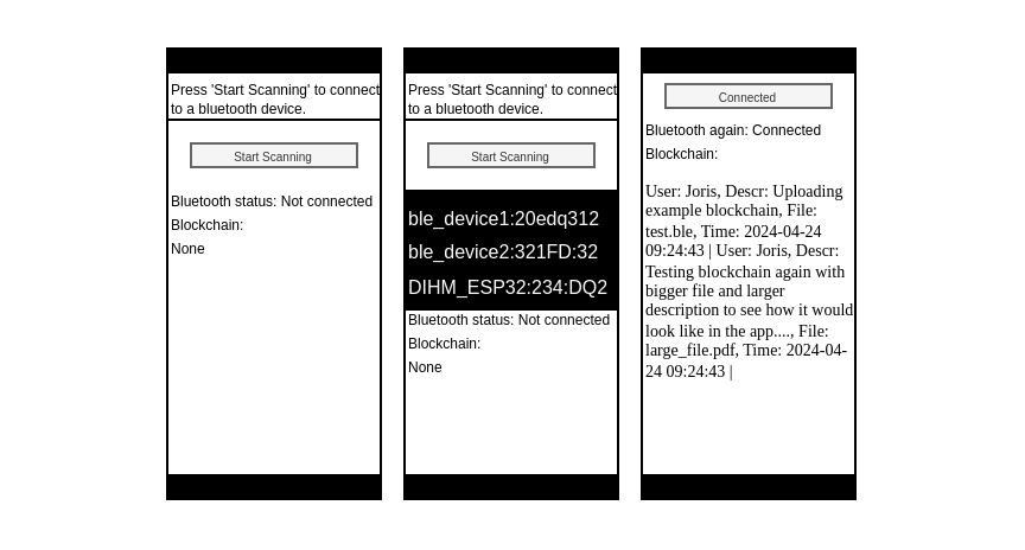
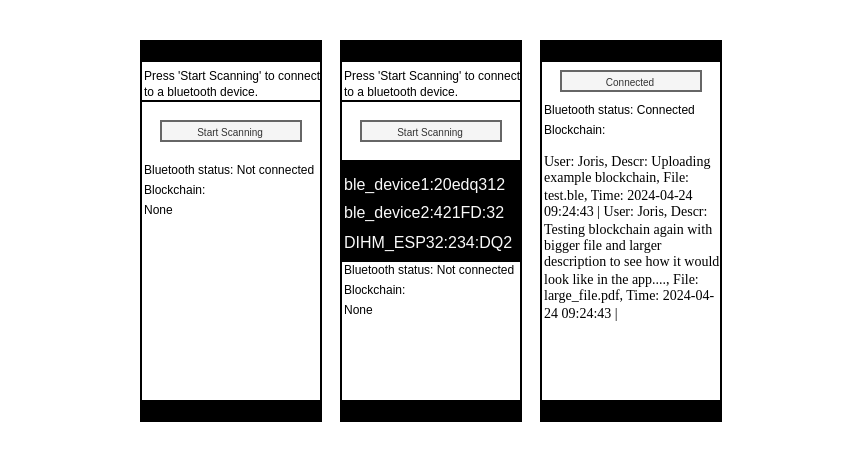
  <mxCell id="0" />
  <mxCell id="1" parent="0" />
  <mxCell id="2" value="" style="whiteSpace=wrap;html=1;rotation=-90;" vertex="1" parent="1"><mxGeometry x="120" y="70" width="190" height="90" as="geometry" /></mxCell>
  <mxCell id="3" value="" style="rounded=0;whiteSpace=wrap;html=1;fillColor=#000000;" vertex="1" parent="1"><mxGeometry x="170" y="20" width="90" height="10" as="geometry" /></mxCell>
  <mxCell id="4" value="" style="rounded=0;whiteSpace=wrap;html=1;fillColor=#000000;" vertex="1" parent="1"><mxGeometry x="170" y="200" width="90" height="10" as="geometry" /></mxCell>
  <mxCell id="5" value="" style="rounded=0;whiteSpace=wrap;html=1;" vertex="1" parent="1"><mxGeometry x="170" y="30" width="90" height="20" as="geometry" /></mxCell>
  <mxCell id="6" value="&lt;p style=&quot;line-height: 50%;&quot;&gt;&lt;font style=&quot;font-size: 6px;&quot;&gt;Press 'Start Scanning' to connect to a bluetooth device.&lt;/font&gt;&lt;/p&gt;" style="text;html=1;align=left;verticalAlign=middle;whiteSpace=wrap;rounded=0;" vertex="1" parent="1"><mxGeometry x="170" y="30" width="90" height="20" as="geometry" /></mxCell>
  <mxCell id="7" value="&lt;p style=&quot;line-height: 60%;&quot;&gt;&lt;font style=&quot;font-size: 5px;&quot;&gt;Start Scanning&lt;/font&gt;&lt;/p&gt;" style="rounded=0;whiteSpace=wrap;html=1;align=center;verticalAlign=middle;fillColor=#f5f5f5;fontColor=#333333;strokeColor=#666666;" vertex="1" parent="1"><mxGeometry x="180" y="60" width="70" height="10" as="geometry" /></mxCell>
- <mxCell id="8" value="&lt;font style=&quot;font-size: 8px;&quot; color=&quot;#fafafa&quot;&gt;ble_device1:20edq312&lt;br&gt;ble_device2:321FD:32&lt;br&gt;DIHM_ESP32:234:DQ2&lt;/font&gt;" style="rounded=0;whiteSpace=wrap;html=1;fillColor=#000000;align=left;" vertex="1" parent="1"><mxGeometry x="170" y="80" width="90" height="50" as="geometry" /></mxCell>
+ <mxCell id="8" value="&lt;font style=&quot;font-size: 8px;&quot; color=&quot;#fafafa&quot;&gt;ble_device1:20edq312&lt;br&gt;ble_device2:421FD:32&lt;br&gt;DIHM_ESP32:234:DQ2&lt;/font&gt;" style="rounded=0;whiteSpace=wrap;html=1;fillColor=#000000;align=left;" vertex="1" parent="1"><mxGeometry x="170" y="80" width="90" height="50" as="geometry" /></mxCell>
  <mxCell id="9" value="&lt;font style=&quot;font-size: 6px;&quot;&gt;Bluetooth status: Not connected&lt;/font&gt;" style="text;html=1;align=left;verticalAlign=middle;whiteSpace=wrap;rounded=0;fontSize=7;" vertex="1" parent="1"><mxGeometry x="170" y="130" width="90" height="10" as="geometry" /></mxCell>
  <mxCell id="10" value="&lt;font style=&quot;font-size: 6px;&quot;&gt;Blockchain:&lt;/font&gt;&lt;span style=&quot;color: rgba(0, 0, 0, 0); font-family: monospace; font-size: 0px; text-wrap: nowrap;&quot;&gt;%3CmxGraphModel%3E%3Croot%3E%3CmxCell%20id%3D%220%22%2F%3E%3CmxCell%20id%3D%221%22%20parent%3D%220%22%2F%3E%3CmxCell%20id%3D%222%22%20value%3D%22%26lt%3Bfont%20style%3D%26quot%3Bfont-size%3A%206px%3B%26quot%3B%26gt%3BBluetooth%20status%3A%20Not%20connected%26lt%3B%2Ffont%26gt%3B%22%20style%3D%22text%3Bhtml%3D1%3Balign%3Dleft%3BverticalAlign%3Dmiddle%3BwhiteSpace%3Dwrap%3Brounded%3D0%3BfontSize%3D7%3B%22%20vertex%3D%221%22%20parent%3D%221%22%3E%3CmxGeometry%20x%3D%22390%22%20y%3D%22310%22%20width%3D%2290%22%20height%3D%2210%22%20as%3D%22geometry%22%2F%3E%3C%2FmxCell%3E%3C%2Froot%3E%3C%2FmxGraphModel%3E&lt;/span&gt;" style="text;html=1;align=left;verticalAlign=middle;whiteSpace=wrap;rounded=0;fontSize=7;" vertex="1" parent="1"><mxGeometry x="170" y="140" width="90" height="10" as="geometry" /></mxCell>
  <mxCell id="11" value="&lt;span style=&quot;font-size: 6px;&quot;&gt;None&lt;/span&gt;" style="text;html=1;align=left;verticalAlign=middle;whiteSpace=wrap;rounded=0;fontSize=7;" vertex="1" parent="1"><mxGeometry x="170" y="150" width="90" height="10" as="geometry" /></mxCell>
  <mxCell id="12" value="" style="whiteSpace=wrap;html=1;rotation=-90;" vertex="1" parent="1"><mxGeometry x="20" y="70" width="190" height="90" as="geometry" /></mxCell>
  <mxCell id="13" value="" style="rounded=0;whiteSpace=wrap;html=1;fillColor=#000000;" vertex="1" parent="1"><mxGeometry x="70" y="20" width="90" height="10" as="geometry" /></mxCell>
  <mxCell id="14" value="" style="rounded=0;whiteSpace=wrap;html=1;fillColor=#000000;" vertex="1" parent="1"><mxGeometry x="70" y="200" width="90" height="10" as="geometry" /></mxCell>
  <mxCell id="15" value="" style="rounded=0;whiteSpace=wrap;html=1;" vertex="1" parent="1"><mxGeometry x="70" y="30" width="90" height="20" as="geometry" /></mxCell>
  <mxCell id="16" value="&lt;p style=&quot;line-height: 50%;&quot;&gt;&lt;font style=&quot;font-size: 6px;&quot;&gt;Press 'Start Scanning' to connect to a bluetooth device.&lt;/font&gt;&lt;/p&gt;" style="text;html=1;align=left;verticalAlign=middle;whiteSpace=wrap;rounded=0;" vertex="1" parent="1"><mxGeometry x="70" y="30" width="90" height="20" as="geometry" /></mxCell>
  <mxCell id="17" value="&lt;p style=&quot;line-height: 60%;&quot;&gt;&lt;font style=&quot;font-size: 5px;&quot;&gt;Start Scanning&lt;/font&gt;&lt;/p&gt;" style="rounded=0;whiteSpace=wrap;html=1;align=center;fillColor=#f5f5f5;fontColor=#333333;strokeColor=#666666;" vertex="1" parent="1"><mxGeometry x="80" y="60" width="70" height="10" as="geometry" /></mxCell>
  <mxCell id="18" value="&lt;font style=&quot;font-size: 6px;&quot;&gt;Bluetooth status: Not connected&lt;/font&gt;" style="text;html=1;align=left;verticalAlign=middle;whiteSpace=wrap;rounded=0;fontSize=7;" vertex="1" parent="1"><mxGeometry x="70" y="80" width="90" height="10" as="geometry" /></mxCell>
  <mxCell id="19" value="&lt;font style=&quot;font-size: 6px;&quot;&gt;Blockchain:&lt;/font&gt;&lt;span style=&quot;color: rgba(0, 0, 0, 0); font-family: monospace; font-size: 0px; text-wrap: nowrap;&quot;&gt;%3CmxGraphModel%3E%3Croot%3E%3CmxCell%20id%3D%220%22%2F%3E%3CmxCell%20id%3D%221%22%20parent%3D%220%22%2F%3E%3CmxCell%20id%3D%222%22%20value%3D%22%26lt%3Bfont%20style%3D%26quot%3Bfont-size%3A%206px%3B%26quot%3B%26gt%3BBluetooth%20status%3A%20Not%20connected%26lt%3B%2Ffont%26gt%3B%22%20style%3D%22text%3Bhtml%3D1%3Balign%3Dleft%3BverticalAlign%3Dmiddle%3BwhiteSpace%3Dwrap%3Brounded%3D0%3BfontSize%3D7%3B%22%20vertex%3D%221%22%20parent%3D%221%22%3E%3CmxGeometry%20x%3D%22390%22%20y%3D%22310%22%20width%3D%2290%22%20height%3D%2210%22%20as%3D%22geometry%22%2F%3E%3C%2FmxCell%3E%3C%2Froot%3E%3C%2FmxGraphModel%3E&lt;/span&gt;" style="text;html=1;align=left;verticalAlign=middle;whiteSpace=wrap;rounded=0;fontSize=7;" vertex="1" parent="1"><mxGeometry x="70" y="90" width="90" height="10" as="geometry" /></mxCell>
  <mxCell id="20" value="&lt;span style=&quot;font-size: 6px;&quot;&gt;None&lt;/span&gt;" style="text;html=1;align=left;verticalAlign=middle;whiteSpace=wrap;rounded=0;fontSize=7;" vertex="1" parent="1"><mxGeometry x="70" y="100" width="90" height="10" as="geometry" /></mxCell>
  <mxCell id="21" value="" style="whiteSpace=wrap;html=1;rotation=-90;" vertex="1" parent="1"><mxGeometry x="220" y="70" width="190" height="90" as="geometry" /></mxCell>
  <mxCell id="22" value="" style="rounded=0;whiteSpace=wrap;html=1;fillColor=#000000;" vertex="1" parent="1"><mxGeometry x="270" y="20" width="90" height="10" as="geometry" /></mxCell>
  <mxCell id="23" value="" style="rounded=0;whiteSpace=wrap;html=1;fillColor=#000000;" vertex="1" parent="1"><mxGeometry x="270" y="200" width="90" height="10" as="geometry" /></mxCell>
  <mxCell id="24" value="&lt;p style=&quot;line-height: 60%;&quot;&gt;&lt;font style=&quot;font-size: 5px;&quot;&gt;Connected&lt;/font&gt;&lt;/p&gt;" style="rounded=0;whiteSpace=wrap;html=1;align=center;fillColor=#f5f5f5;fontColor=#333333;strokeColor=#666666;" vertex="1" parent="1"><mxGeometry x="280" y="35" width="70" height="10" as="geometry" /></mxCell>
- <mxCell id="25" value="&lt;font style=&quot;font-size: 6px;&quot;&gt;Bluetooth again: Connected&lt;/font&gt;" style="text;html=1;align=left;verticalAlign=middle;whiteSpace=wrap;rounded=0;fontSize=7;" vertex="1" parent="1"><mxGeometry x="270" y="50" width="90" height="10" as="geometry" /></mxCell>
+ <mxCell id="25" value="&lt;font style=&quot;font-size: 6px;&quot;&gt;Bluetooth status: Connected&lt;/font&gt;" style="text;html=1;align=left;verticalAlign=middle;whiteSpace=wrap;rounded=0;fontSize=7;" vertex="1" parent="1"><mxGeometry x="270" y="50" width="90" height="10" as="geometry" /></mxCell>
  <mxCell id="26" value="&lt;font style=&quot;font-size: 6px;&quot;&gt;Blockchain:&lt;/font&gt;&lt;span style=&quot;color: rgba(0, 0, 0, 0); font-family: monospace; font-size: 0px; text-wrap: nowrap;&quot;&gt;%3CmxGraphModel%3E%3Croot%3E%3CmxCell%20id%3D%220%22%2F%3E%3CmxCell%20id%3D%221%22%20parent%3D%220%22%2F%3E%3CmxCell%20id%3D%222%22%20value%3D%22%26lt%3Bfont%20style%3D%26quot%3Bfont-size%3A%206px%3B%26quot%3B%26gt%3BBluetooth%20status%3A%20Not%20connected%26lt%3B%2Ffont%26gt%3B%22%20style%3D%22text%3Bhtml%3D1%3Balign%3Dleft%3BverticalAlign%3Dmiddle%3BwhiteSpace%3Dwrap%3Brounded%3D0%3BfontSize%3D7%3B%22%20vertex%3D%221%22%20parent%3D%221%22%3E%3CmxGeometry%20x%3D%22390%22%20y%3D%22310%22%20width%3D%2290%22%20height%3D%2210%22%20as%3D%22geometry%22%2F%3E%3C%2FmxCell%3E%3C%2Froot%3E%3C%2FmxGraphModel%3E&lt;/span&gt;" style="text;html=1;align=left;verticalAlign=middle;whiteSpace=wrap;rounded=0;fontSize=7;" vertex="1" parent="1"><mxGeometry x="270" y="60" width="90" height="10" as="geometry" /></mxCell>
  <mxCell id="27" value="&lt;span style=&quot;font-family: &amp;quot;Times New Roman&amp;quot;;&quot;&gt;&lt;font style=&quot;font-size: 7px;&quot;&gt;User: Joris, Descr: Uploading example blockchain, File: test.ble, Time: 2024-04-24 09:24:43 | User: Joris, Descr: Testing blockchain again with bigger file and larger description to see how it would look like in the app....,&amp;nbsp;&lt;/font&gt;&lt;/span&gt;&lt;span style=&quot;font-family: &amp;quot;Times New Roman&amp;quot;;&quot;&gt;File: large_file.pdf, Time: 2024-04-24 09:24:43 |&lt;/span&gt;" style="text;html=1;align=left;verticalAlign=top;whiteSpace=wrap;rounded=0;fontSize=7;" vertex="1" parent="1"><mxGeometry x="270" y="70" width="90" height="130" as="geometry" /></mxCell>
